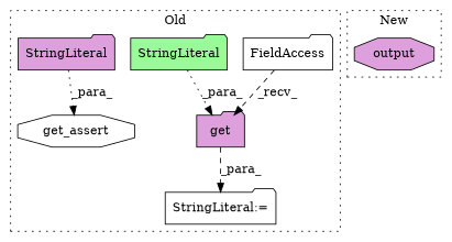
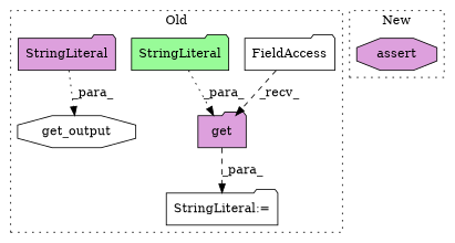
  digraph {
    node [a=32 fillcolor=white shape=folder style=filled]
    edge [style=dashed]
-   n1 [l="11,1" label=get_assert s="1399,1419" shape=octagon]
+   n1 [l="11,1" label=get_output s="1399,1419" shape=octagon]
    n2 [a=7 l=1 label="StringLiteral:=" s=1393]
    n3 [a=22 l=33 label=FieldAccess s=1394]
    n4 [fillcolor=plum l="4,1" label=get s="1428,1448"]
    n5 [a=45 fillcolor=palegreen l=16 label=StringLiteral s=1432]
    n6 [a=45 fillcolor=plum l=9 label=StringLiteral s=1410]
-   n7 [fillcolor=plum l="17,1" label=output s="1377,1518" shape=octagon]
+   n7 [fillcolor=plum l="17,1" label=assert s="1377,1518" shape=octagon]
    subgraph cluster_1 {
      label=Old
      style=dotted
      n1
      n2
      n3
      n4
      n5
      n6
    }
    subgraph cluster_2 {
      label=New
      style=dotted
      n7
    }
    n3 -> n4 [label=_recv_]
    n4 -> n2 [label=_para_]
    n5 -> n4 [label=_para_ style=dotted]
    n6 -> n1 [label=_para_ style=dotted]
  }
